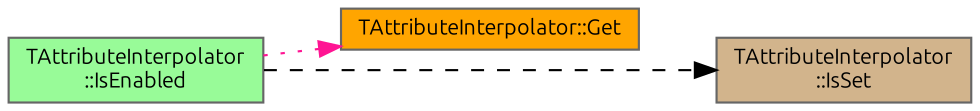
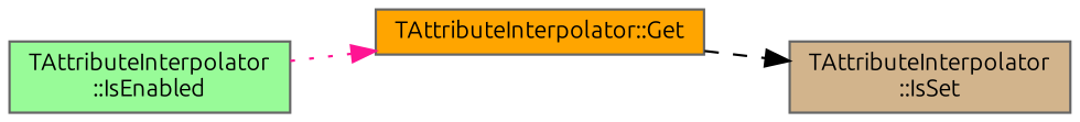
  digraph {
    fontname=Ubuntu
    rankdir=LR
    node [color=grey40 fontname=Ubuntu fontsize=10 shape=box style=filled]
    edge [fontname=Ubuntu fontsize=10 labelfontname=Helvetica labelfontsize=10]
    n1 [color=gray40 fillcolor=orange fontcolor=black height=0.2 label="TAttributeInterpolator::Get" width=0.4]
    n2 [fillcolor=tan height=0.2 label="TAttributeInterpolator\l::IsSet" width=0.4]
    n3 [fillcolor=palegreen height=0.2 label="TAttributeInterpolator\l::IsEnabled" width=0.4]
-   n3 -> n2 [color=black style=dashed]
+   n1 -> n2 [color=black style=dashed]
    n3 -> n1 [color=deeppink style=dotted]
  }
